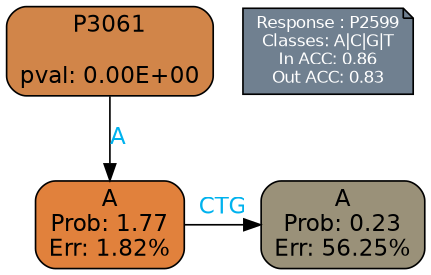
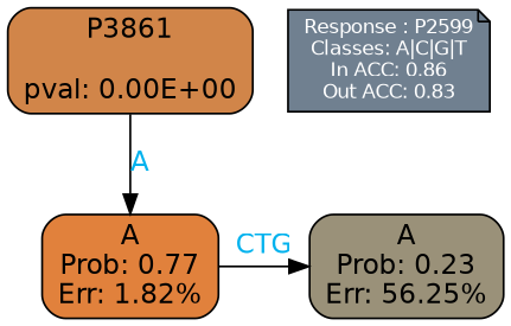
  digraph {
    ranksep=equally
    splines=polylines
    node [color=black fontname=helvetica shape=box style="filled, rounded"]
    edge [fontcolor=deepskyblue2 fontname=helvetica]
-   n1 [fillcolor="#e1813c" label="A\nProb: 1.77\nErr: 1.82%"]
+   n1 [fillcolor="#e1813c" label="A\nProb: 0.77\nErr: 1.82%"]
    n2 [fillcolor="#9a9179" label="A\nProb: 0.23\nErr: 56.25%"]
    n3 [align=left fillcolor=slategray fontcolor=white fontsize=10 label="Response : P2599\nClasses: A|C|G|T\nIn ACC: 0.86\nOut ACC: 0.83\n" shape=note style=filled]
-   n4 [fillcolor="#d18549" label="P3061\n\npval: 0.00E+00"]
+   n4 [fillcolor="#d18549" label="P3861\n\npval: 0.00E+00"]
    subgraph sub_1 {
      rank=same
      n1
      n2
    }
    subgraph sub_2 {
      rank=same
      n3
      n4
    }
    n1 -> n2 [label=CTG]
    n4 -> n1 [label=A]
  }
